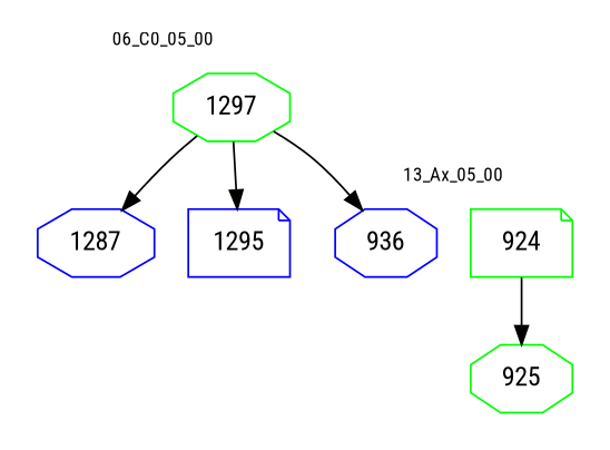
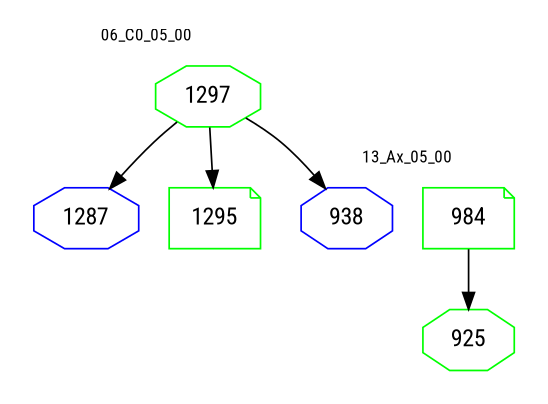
  digraph {
    fontname="Roboto Condensed"
    node [color=green fontname="Roboto Condensed" shape=octagon]
    edge [color=black fontname="Roboto Condensed"]
-   n1 [label=924 shape=note]
-   n2 [color=blue label=936]
+   n1 [label=984 shape=note]
+   n2 [color=blue label=938]
    n3 [label=925]
    n4 [label=1297]
    n5 [color=blue label=1287]
-   n6 [color=blue label=1295 shape=note]
+   n6 [label=1295 shape=note]
    subgraph cluster_1 {
      color=white
      fontsize=10
      label="13_Ax_05_00"
      n1
      n2
      n3
    }
    subgraph cluster_2 {
      color=white
      fontsize=10
      label="06_C0_05_00"
      n4
      n5
      n6
    }
    n1 -> n3
    n4 -> n2
    n4 -> n5
    n4 -> n6
  }
